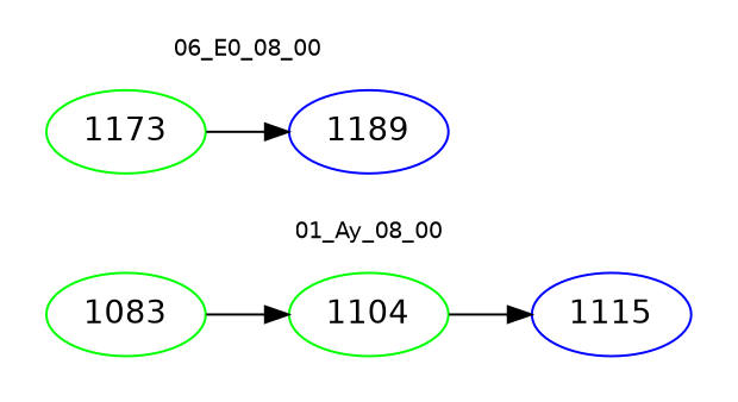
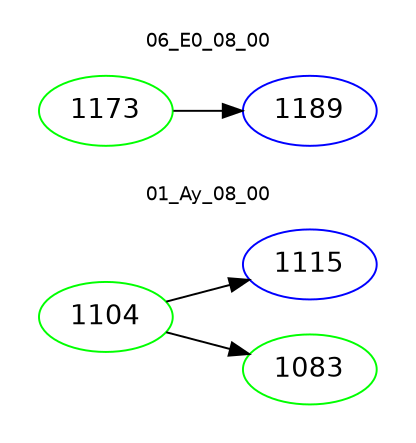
  digraph {
    fontname="DejaVu Sans"
    rankdir=LR
    node [color=green fontname="DejaVu Sans"]
    edge [color=black fontname="DejaVu Sans"]
    n1 [label=1083]
    n2 [label=1104]
    n3 [color=blue label=1115]
    n4 [label=1173]
    n5 [color=blue label=1189]
    subgraph cluster_1 {
      color=white
      fontsize=10
      label="01_Ay_08_00"
      n1
      n2
      n3
    }
    subgraph cluster_2 {
      color=white
      fontsize=10
      label="06_E0_08_00"
      n4
      n5
    }
-   n1 -> n2
+   n2 -> n1
    n2 -> n3
    n4 -> n5
  }
